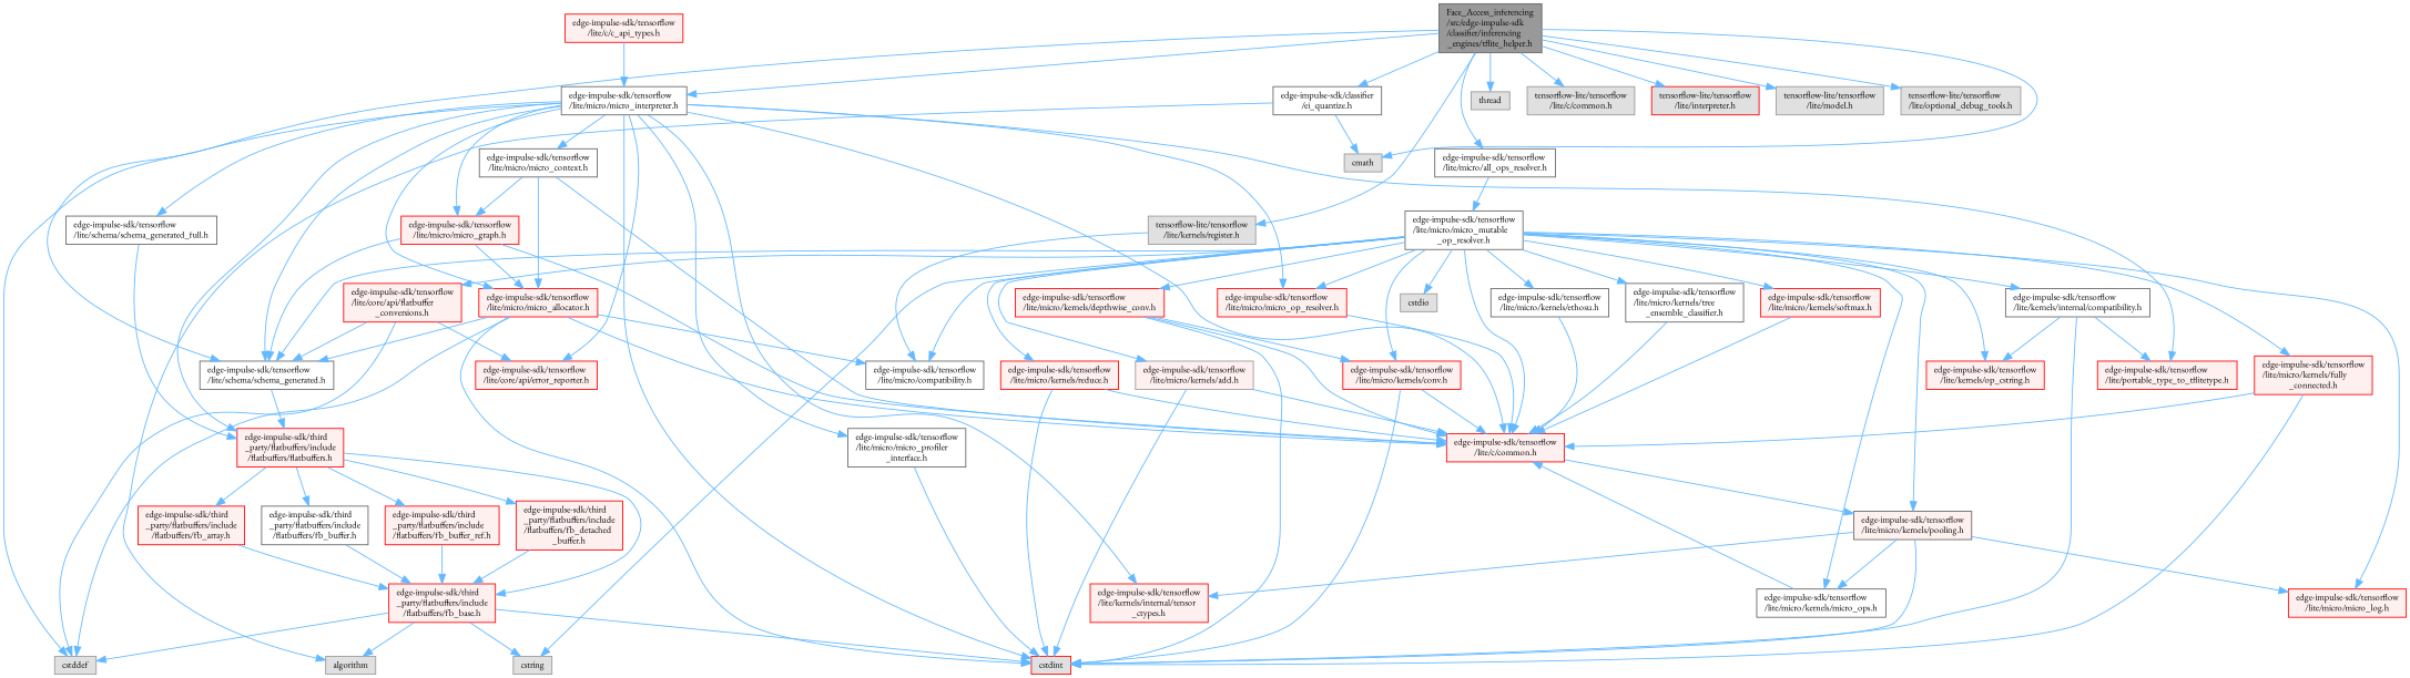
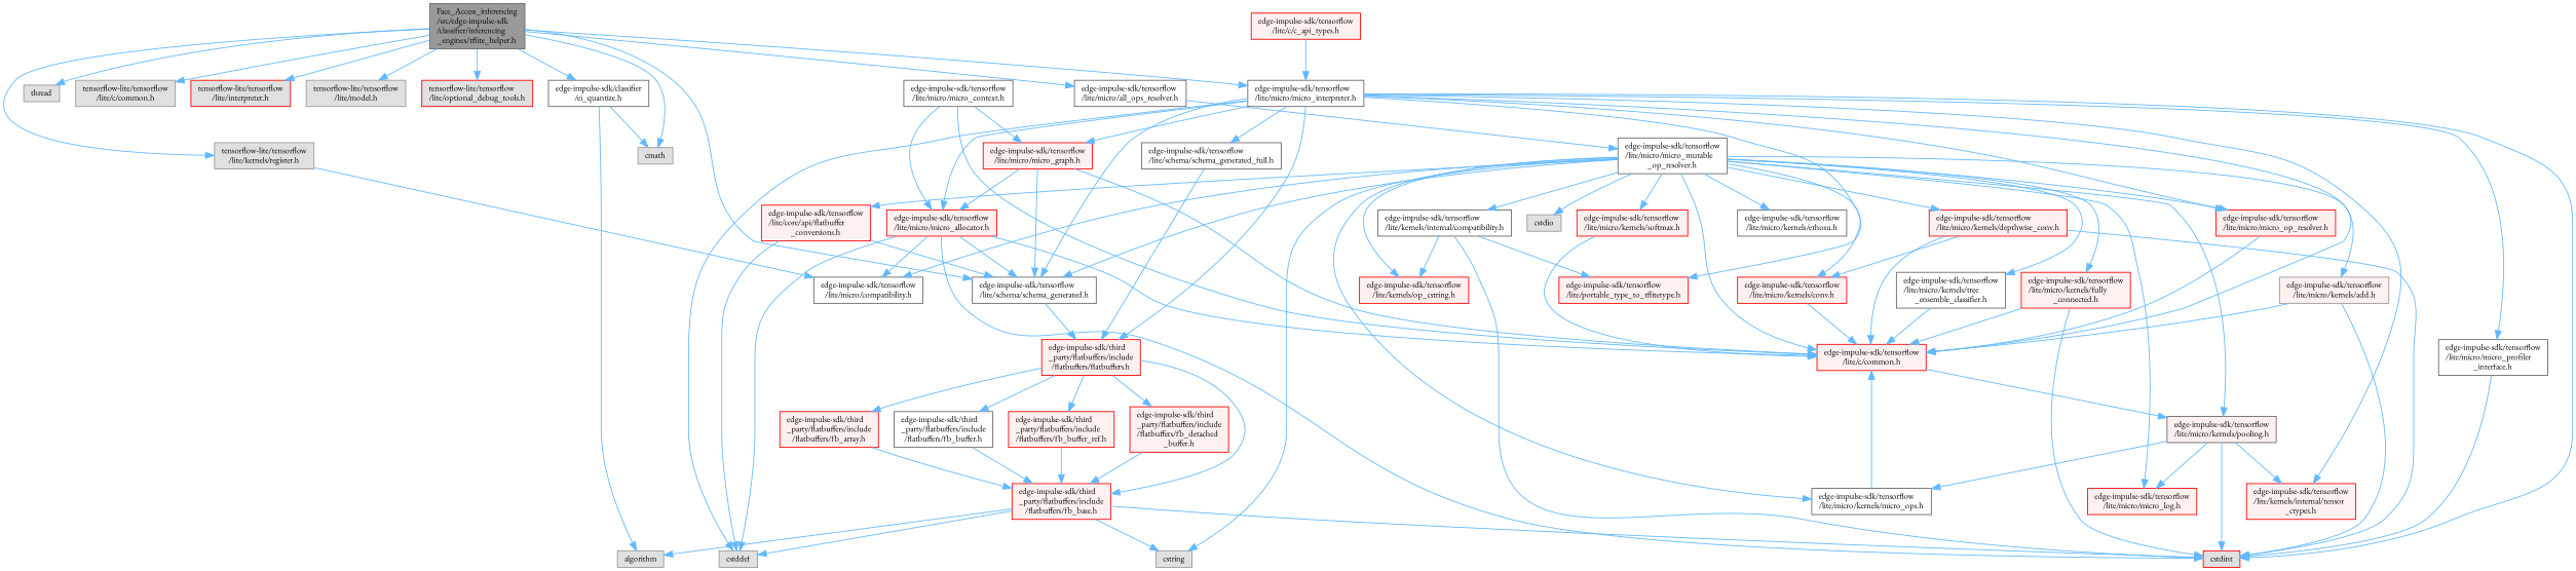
  digraph {
    fontname="EB Garamond"
    node [color=red fillcolor="#FFF0F0" fontname="EB Garamond" fontsize=10 shape=box style=filled]
    edge [color=steelblue1 fontname="EB Garamond" fontsize=10 labelfontname=Helvetica labelfontsize=10 style=solid]
    n1 [color=gray40 fillcolor=grey60 fontcolor=black height=0.2 label="Face_Access_inferencing\l/src/edge-impulse-sdk\l/classifier/inferencing\l_engines/tflite_helper.h" width=0.4]
    n2 [color=grey40 fillcolor=white height=0.2 label="edge-impulse-sdk/classifier\l/ei_quantize.h" width=0.4]
    n3 [color=grey60 fillcolor="#E0E0E0" height=0.2 label=cmath width=0.4]
    n4 [color=grey60 fillcolor="#E0E0E0" height=0.2 label=thread width=0.4]
    n5 [color=grey60 fillcolor="#E0E0E0" height=0.2 label="tensorflow-lite/tensorflow\l/lite/c/common.h" width=0.4]
    n6 [fillcolor="#E0E0E0" height=0.2 label="tensorflow-lite/tensorflow\l/lite/interpreter.h" width=0.4]
    n7 [color=grey60 fillcolor="#E0E0E0" height=0.2 label="tensorflow-lite/tensorflow\l/lite/kernels/register.h" width=0.4]
    n8 [color=grey60 fillcolor="#E0E0E0" height=0.2 label="tensorflow-lite/tensorflow\l/lite/model.h" width=0.4]
-   n9 [color=grey60 fillcolor="#E0E0E0" height=0.2 label="tensorflow-lite/tensorflow\l/lite/optional_debug_tools.h" width=0.4]
+   n9 [fillcolor="#E0E0E0" height=0.2 label="tensorflow-lite/tensorflow\l/lite/optional_debug_tools.h" width=0.4]
    n10 [color=grey40 fillcolor=white height=0.2 label="edge-impulse-sdk/tensorflow\l/lite/micro/all_ops_resolver.h" width=0.4]
    n11 [color=grey40 fillcolor=white height=0.2 label="edge-impulse-sdk/tensorflow\l/lite/schema/schema_generated.h" width=0.4]
    n12 [color=grey40 fillcolor=white height=0.2 label="edge-impulse-sdk/tensorflow\l/lite/micro/micro_interpreter.h" width=0.4]
    n13 [color=grey60 fillcolor="#E0E0E0" height=0.2 label=algorithm width=0.4]
    n14 [color=grey40 fillcolor=white height=0.2 label="edge-impulse-sdk/tensorflow\l/lite/micro/compatibility.h" width=0.4]
    n15 [color=grey40 fillcolor=white height=0.2 label="edge-impulse-sdk/tensorflow\l/lite/micro/micro_mutable\l_op_resolver.h" width=0.4]
    n16 [height=0.2 label="edge-impulse-sdk/third\l_party/flatbuffers/include\l/flatbuffers/flatbuffers.h" width=0.4]
    n17 [height=0.2 label="edge-impulse-sdk/tensorflow\l/lite/c/common.h" width=0.4]
    n18 [height=0.2 label="edge-impulse-sdk/tensorflow\l/lite/micro/micro_op_resolver.h" width=0.4]
    n19 [color=grey60 fillcolor="#E0E0E0" height=0.2 label=cstddef width=0.4]
-   n20 [height=0.2 label="edge-impulse-sdk/tensorflow\l/lite/core/api/error_reporter.h" width=0.4]
    n21 [fillcolor="#E0E0E0" height=0.2 label=cstdint width=0.4]
    n22 [height=0.2 label="edge-impulse-sdk/tensorflow\l/lite/portable_type_to_tflitetype.h" width=0.4]
    n23 [height=0.2 label="edge-impulse-sdk/tensorflow\l/lite/kernels/internal/tensor\l_ctypes.h" width=0.4]
    n24 [height=0.2 label="edge-impulse-sdk/tensorflow\l/lite/micro/micro_allocator.h" width=0.4]
    n25 [color=grey40 fillcolor=white height=0.2 label="edge-impulse-sdk/tensorflow\l/lite/micro/micro_context.h" width=0.4]
    n26 [height=0.2 label="edge-impulse-sdk/tensorflow\l/lite/micro/micro_graph.h" width=0.4]
    n27 [color=grey40 fillcolor=white height=0.2 label="edge-impulse-sdk/tensorflow\l/lite/micro/micro_profiler\l_interface.h" width=0.4]
    n28 [color=grey40 fillcolor=white height=0.2 label="edge-impulse-sdk/tensorflow\l/lite/schema/schema_generated_full.h" width=0.4]
    n29 [color=grey60 fillcolor="#E0E0E0" height=0.2 label=cstdio width=0.4]
    n30 [color=grey60 fillcolor="#E0E0E0" height=0.2 label=cstring width=0.4]
    n31 [height=0.2 label="edge-impulse-sdk/tensorflow\l/lite/core/api/flatbuffer\l_conversions.h" width=0.4]
    n32 [color=grey40 fillcolor=white height=0.2 label="edge-impulse-sdk/tensorflow\l/lite/kernels/internal/compatibility.h" width=0.4]
    n33 [height=0.2 label="edge-impulse-sdk/tensorflow\l/lite/kernels/op_cstring.h" width=0.4]
    n34 [color=grey60 height=0.2 label="edge-impulse-sdk/tensorflow\l/lite/micro/kernels/add.h" width=0.4]
    n35 [height=0.2 label="edge-impulse-sdk/tensorflow\l/lite/micro/kernels/conv.h" width=0.4]
    n36 [height=0.2 label="edge-impulse-sdk/tensorflow\l/lite/micro/kernels/depthwise_conv.h" width=0.4]
    n37 [color=grey40 fillcolor=white height=0.2 label="edge-impulse-sdk/tensorflow\l/lite/micro/kernels/ethosu.h" width=0.4]
    n38 [color=grey40 fillcolor=white height=0.2 label="edge-impulse-sdk/tensorflow\l/lite/micro/kernels/tree\l_ensemble_classifier.h" width=0.4]
    n39 [height=0.2 label="edge-impulse-sdk/tensorflow\l/lite/micro/kernels/fully\l_connected.h" width=0.4]
    n40 [color=grey40 fillcolor=white height=0.2 label="edge-impulse-sdk/tensorflow\l/lite/micro/kernels/micro_ops.h" width=0.4]
    n41 [color=grey40 height=0.2 label="edge-impulse-sdk/tensorflow\l/lite/micro/kernels/pooling.h" width=0.4]
    n42 [height=0.2 label="edge-impulse-sdk/tensorflow\l/lite/micro/micro_log.h" width=0.4]
-   n43 [height=0.2 label="edge-impulse-sdk/tensorflow\l/lite/micro/kernels/reduce.h" width=0.4]
    n44 [height=0.2 label="edge-impulse-sdk/tensorflow\l/lite/micro/kernels/softmax.h" width=0.4]
    n45 [height=0.2 label="edge-impulse-sdk/third\l_party/flatbuffers/include\l/flatbuffers/fb_array.h" width=0.4]
    n46 [height=0.2 label="edge-impulse-sdk/third\l_party/flatbuffers/include\l/flatbuffers/fb_base.h" width=0.4]
    n47 [color=grey40 fillcolor=white height=0.2 label="edge-impulse-sdk/third\l_party/flatbuffers/include\l/flatbuffers/fb_buffer.h" width=0.4]
    n48 [height=0.2 label="edge-impulse-sdk/third\l_party/flatbuffers/include\l/flatbuffers/fb_buffer_ref.h" width=0.4]
    n49 [height=0.2 label="edge-impulse-sdk/third\l_party/flatbuffers/include\l/flatbuffers/fb_detached\l_buffer.h" width=0.4]
    n50 [height=0.2 label="edge-impulse-sdk/tensorflow\l/lite/c/c_api_types.h" width=0.4]
    n1 -> n2
    n1 -> n3
    n1 -> n4
    n1 -> n5
    n1 -> n6
    n1 -> n7
    n1 -> n8
    n1 -> n9
    n1 -> n10
    n1 -> n11
    n1 -> n12
    n2 -> n3
    n2 -> n13
    n7 -> n14
    n10 -> n15
    n11 -> n16
    n12 -> n11
    n12 -> n16
    n12 -> n17
    n12 -> n18
    n12 -> n19
-   n12 -> n20
    n12 -> n21
    n12 -> n22
    n12 -> n23
    n12 -> n24
-   n12 -> n25
    n12 -> n26
    n12 -> n27
    n12 -> n28
    n15 -> n11
    n15 -> n14
    n15 -> n17
    n15 -> n18
    n15 -> n29
    n15 -> n30
    n15 -> n31
    n15 -> n32
    n15 -> n33
    n15 -> n34
    n15 -> n35
    n15 -> n36
    n15 -> n37
    n15 -> n38
    n15 -> n39
    n15 -> n40
    n15 -> n41
    n15 -> n42
-   n15 -> n43
    n15 -> n44
    n16 -> n45
    n16 -> n46
    n16 -> n47
    n16 -> n48
    n16 -> n49
    n17 -> n41
    n18 -> n17
    n24 -> n11
    n24 -> n14
    n24 -> n17
    n24 -> n19
    n24 -> n21
    n25 -> n17
    n25 -> n24
    n25 -> n26
    n26 -> n11
    n26 -> n17
    n26 -> n24
    n27 -> n21
    n28 -> n16
    n31 -> n11
    n31 -> n19
-   n31 -> n20
    n32 -> n21
    n32 -> n22
    n32 -> n33
    n34 -> n17
    n34 -> n21
    n35 -> n17
-   n35 -> n21
    n36 -> n17
    n36 -> n21
    n36 -> n35
-   n37 -> n17
    n38 -> n17
    n39 -> n17
    n39 -> n21
    n40 -> n17
    n41 -> n21
    n41 -> n23
    n41 -> n40
    n41 -> n42
-   n43 -> n17
-   n43 -> n21
    n44 -> n17
    n45 -> n46
    n46 -> n13
    n46 -> n19
    n46 -> n21
    n46 -> n30
    n47 -> n46
    n48 -> n46
    n49 -> n46
    n50 -> n12
  }
